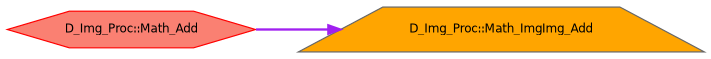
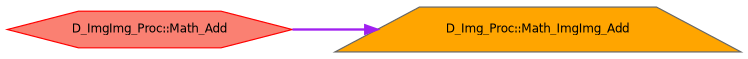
  digraph {
    rankdir=LR
    node [fontname=Helvetica fontsize=10 style=filled]
-   n1 [color=red fillcolor=salmon fontcolor=black height=0.2 label="D_Img_Proc::Math_Add" shape=hexagon width=0.4]
+   n1 [color=red fillcolor=salmon fontcolor=black height=0.2 label="D_ImgImg_Proc::Math_Add" shape=hexagon width=0.4]
    n2 [color=gray40 fillcolor=orange height=0.2 label="D_Img_Proc::Math_ImgImg_Add" shape=trapezium width=0.4]
    n1 -> n2 [color=purple fontname=Helvetica fontsize=10 labelfontname=Helvetica labelfontsize=10 style=bold]
  }
